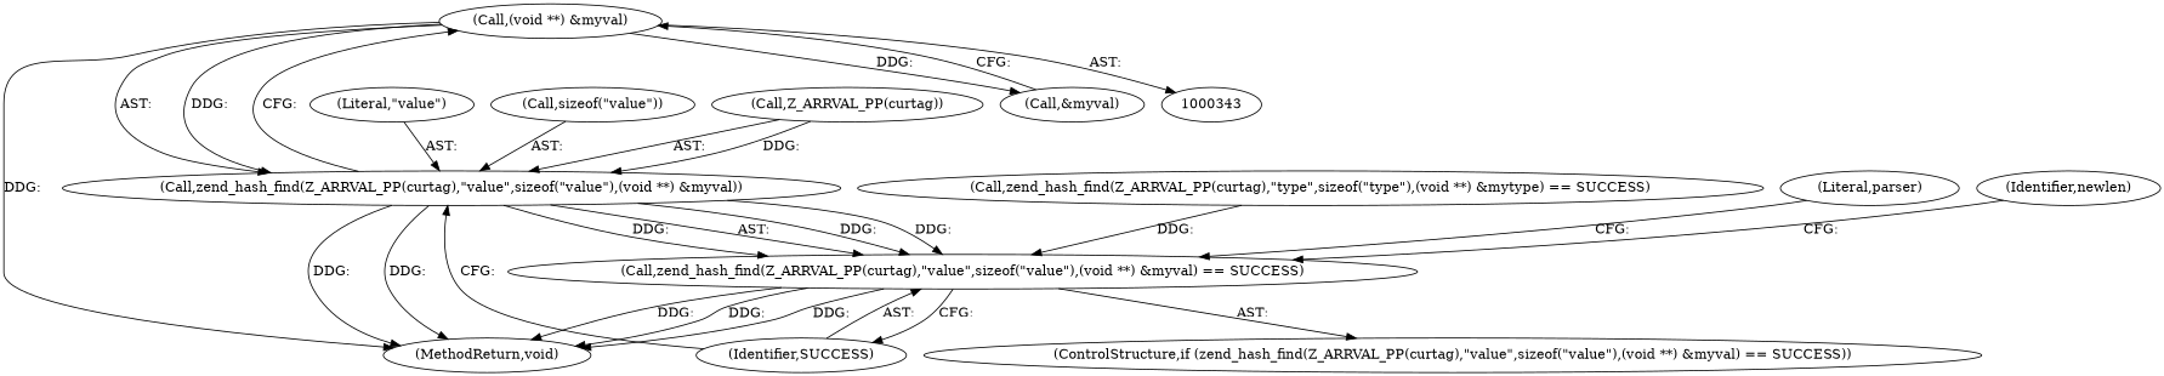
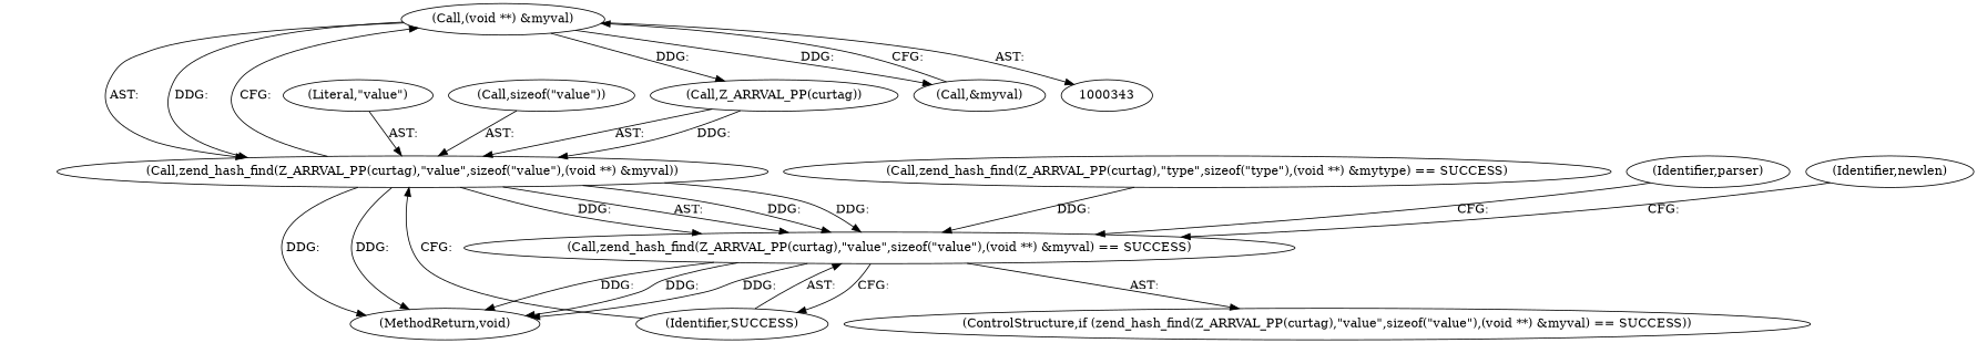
  digraph {
    n1 [label="(Call,(void **) &myval)"]
    n2 [label="(Call,zend_hash_find(Z_ARRVAL_PP(curtag),\"value\",sizeof(\"value\"),(void **) &myval))"]
    n3 [label="(Call,&myval)"]
    n4 [label="(MethodReturn,void)"]
    1000343
    n6 [label="(Call,zend_hash_find(Z_ARRVAL_PP(curtag),\"value\",sizeof(\"value\"),(void **) &myval) == SUCCESS)"]
    n7 [label="(ControlStructure,if (zend_hash_find(Z_ARRVAL_PP(curtag),\"value\",sizeof(\"value\"),(void **) &myval) == SUCCESS))"]
    n8 [label="(Identifier,SUCCESS)"]
    n9 [label="(Literal,\"value\")"]
    n10 [label="(Call,sizeof(\"value\"))"]
    n11 [label="(Call,Z_ARRVAL_PP(curtag))"]
    n12 [label="(Call,zend_hash_find(Z_ARRVAL_PP(curtag),\"type\",sizeof(\"type\"),(void **) &mytype) == SUCCESS)"]
-   n13 [label="(Literal,parser)"]
+   n13 [label="(Identifier,parser)"]
    n14 [label="(Identifier,newlen)"]
    n1 -> n2 [label="AST: "]
    n1 -> n2 [label="DDG: "]
    n1 -> n3 [label="DDG: "]
-   n1 -> n4 [label="DDG: "]
+   n1 -> n11 [label="DDG: "]
    n1 -> 1000343 [label="AST: "]
    n2 -> n1 [label="CFG: "]
    n2 -> n4 [label="DDG: "]
    n2 -> n4 [label="DDG: "]
    n2 -> n6 [label="AST: "]
    n2 -> n6 [label="DDG: "]
    n2 -> n6 [label="DDG: "]
    n2 -> n6 [label="DDG: "]
    n3 -> n1 [label="CFG: "]
    n6 -> n4 [label="DDG: "]
    n6 -> n4 [label="DDG: "]
    n6 -> n4 [label="DDG: "]
    n6 -> n7 [label="AST: "]
    n6 -> n8 [label="CFG: "]
    n8 -> n2 [label="CFG: "]
    n8 -> n6 [label="AST: "]
    n9 -> n2 [label="AST: "]
    n10 -> n2 [label="AST: "]
    n11 -> n2 [label="AST: "]
    n11 -> n2 [label="DDG: "]
    n12 -> n6 [label="DDG: "]
    n13 -> n6 [label="CFG: "]
    n14 -> n6 [label="CFG: "]
  }
